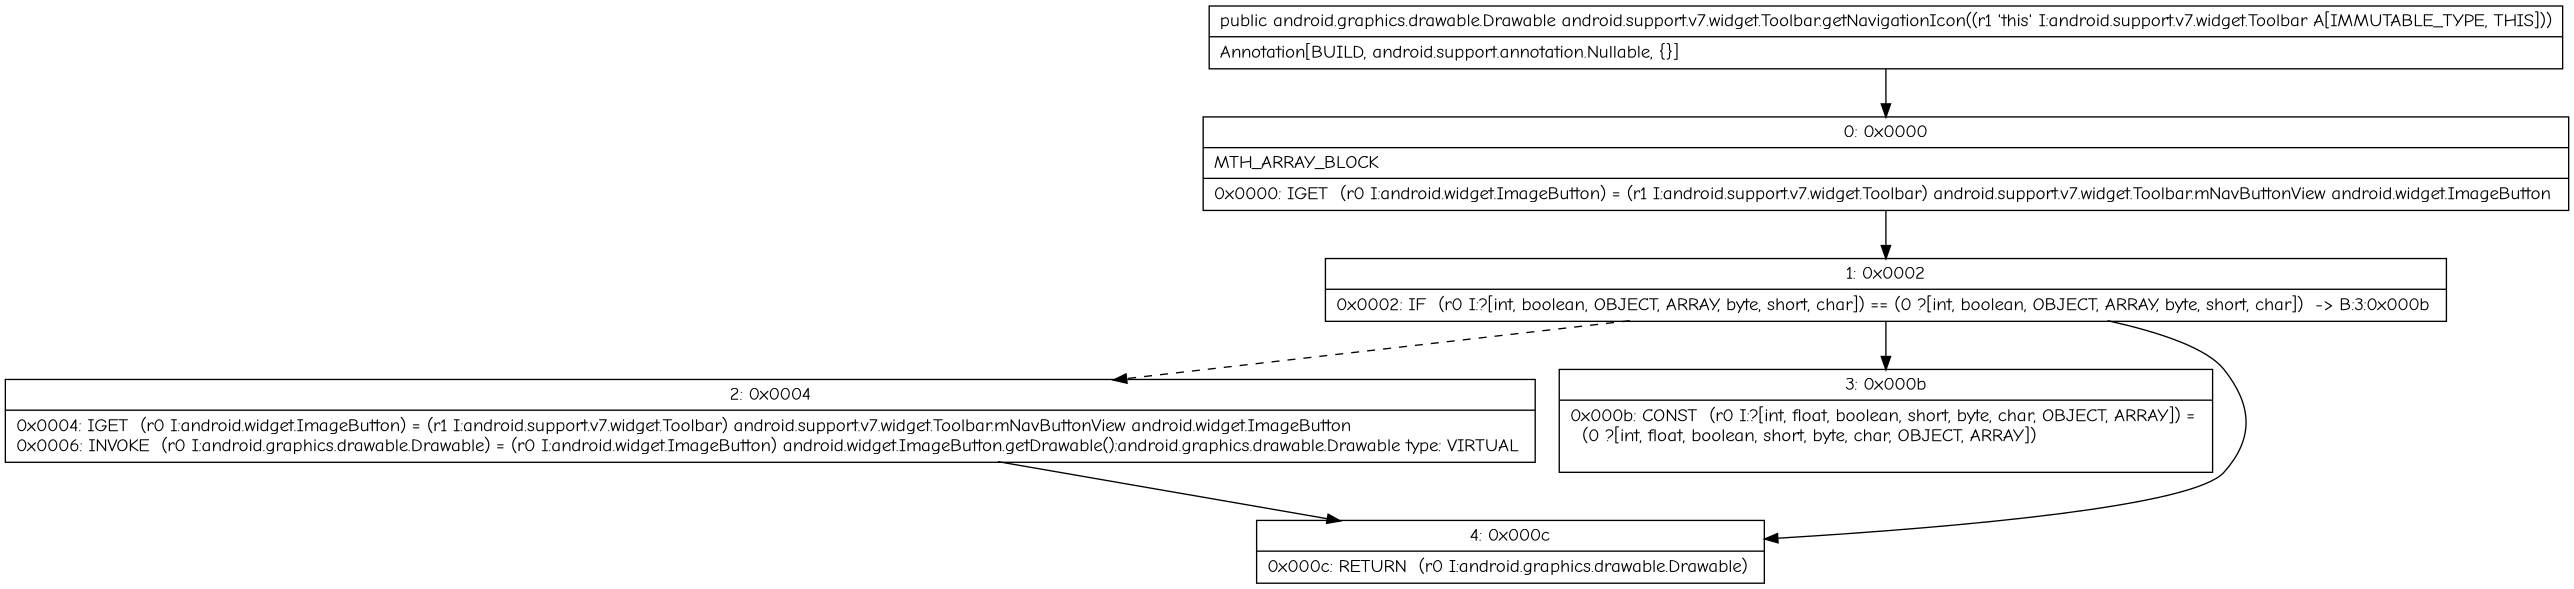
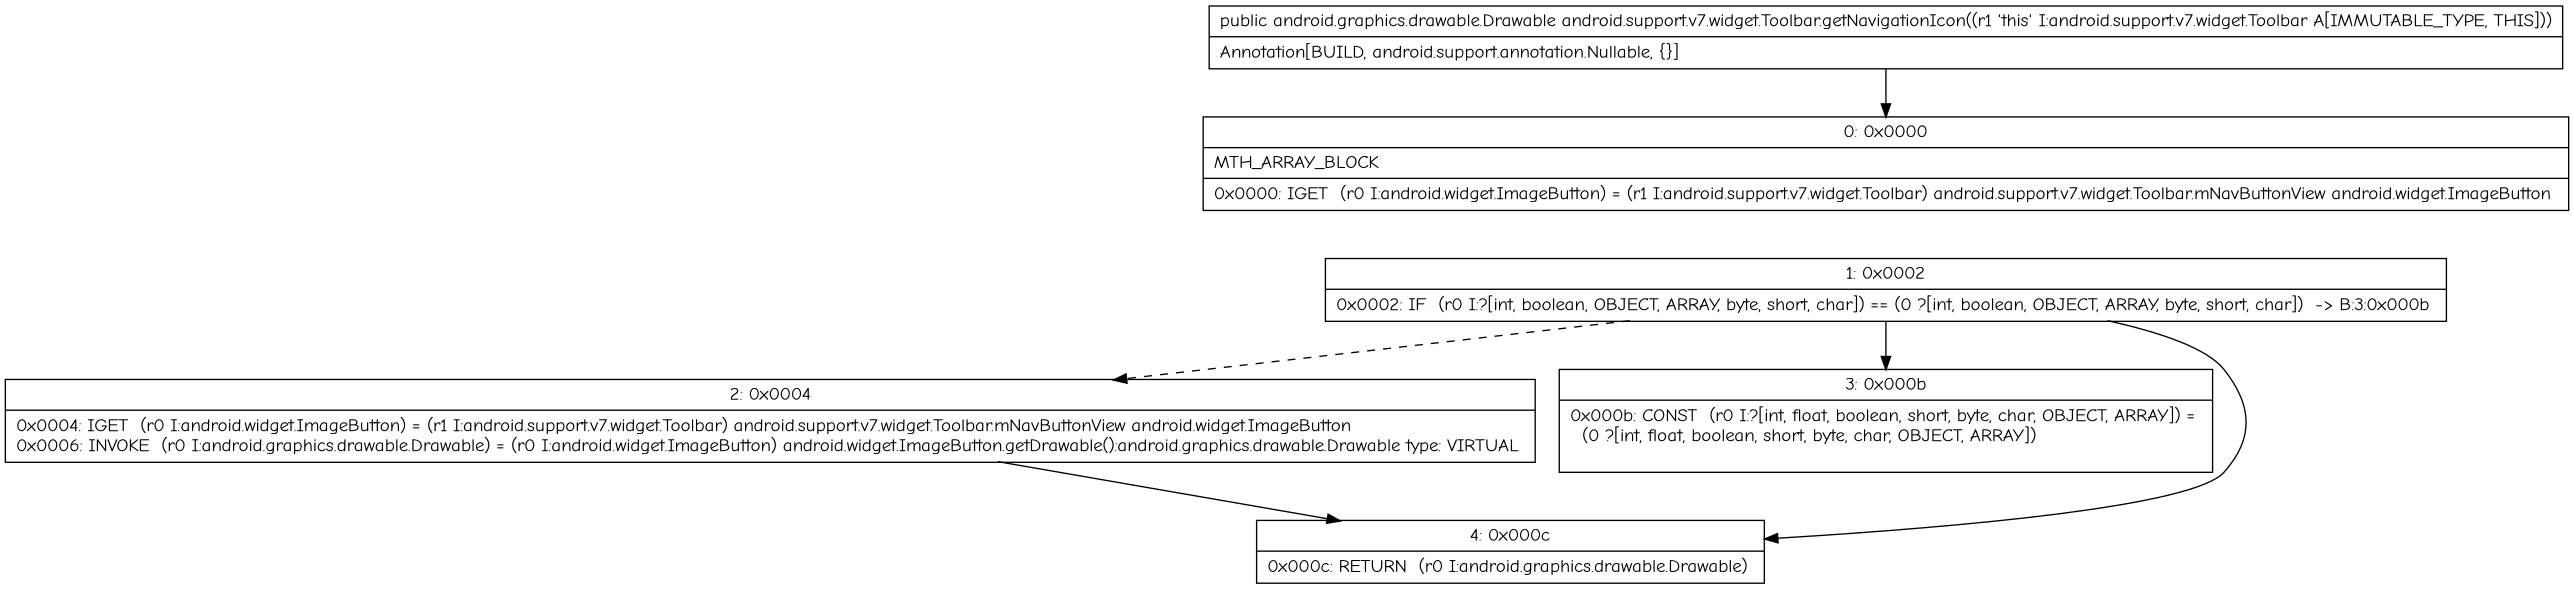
  digraph {
    fontname="Comic Neue"
    node [fontname="Comic Neue" shape=record]
    edge [fontname="Comic Neue"]
    n1 [label="{0\:\ 0x0000|MTH_ARRAY_BLOCK\l|0x0000: IGET  (r0 I:android.widget.ImageButton) = (r1 I:android.support.v7.widget.Toolbar) android.support.v7.widget.Toolbar.mNavButtonView android.widget.ImageButton \l}"]
    n2 [label="{1\:\ 0x0002|0x0002: IF  (r0 I:?[int, boolean, OBJECT, ARRAY, byte, short, char]) == (0 ?[int, boolean, OBJECT, ARRAY, byte, short, char])  \-\> B:3:0x000b \l}"]
    n3 [label="{2\:\ 0x0004|0x0004: IGET  (r0 I:android.widget.ImageButton) = (r1 I:android.support.v7.widget.Toolbar) android.support.v7.widget.Toolbar.mNavButtonView android.widget.ImageButton \l0x0006: INVOKE  (r0 I:android.graphics.drawable.Drawable) = (r0 I:android.widget.ImageButton) android.widget.ImageButton.getDrawable():android.graphics.drawable.Drawable type: VIRTUAL \l}"]
    n4 [label="{3\:\ 0x000b|0x000b: CONST  (r0 I:?[int, float, boolean, short, byte, char, OBJECT, ARRAY]) = \l  (0 ?[int, float, boolean, short, byte, char, OBJECT, ARRAY])\l \l}"]
    n5 [label="{4\:\ 0x000c|0x000c: RETURN  (r0 I:android.graphics.drawable.Drawable) \l}"]
    n6 [label="{public android.graphics.drawable.Drawable android.support.v7.widget.Toolbar.getNavigationIcon((r1 'this' I:android.support.v7.widget.Toolbar A[IMMUTABLE_TYPE, THIS]))  | Annotation[BUILD, android.support.annotation.Nullable, \{\}]\l}"]
-   n1 -> n2
    n2 -> n3 [style=dashed]
    n2 -> n4
    n2 -> n5
    n3 -> n5
    n6 -> n1
  }
